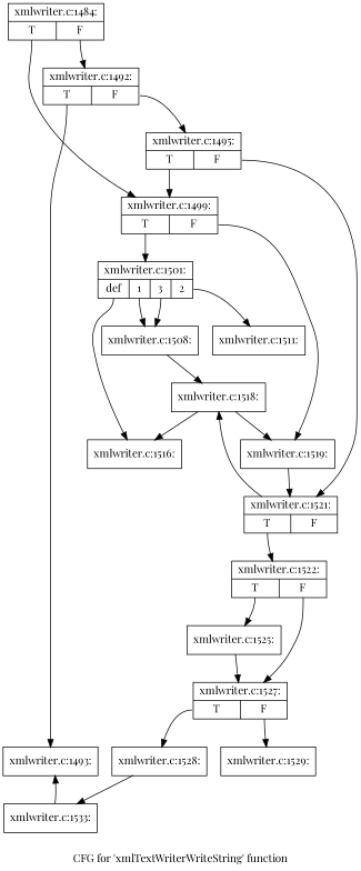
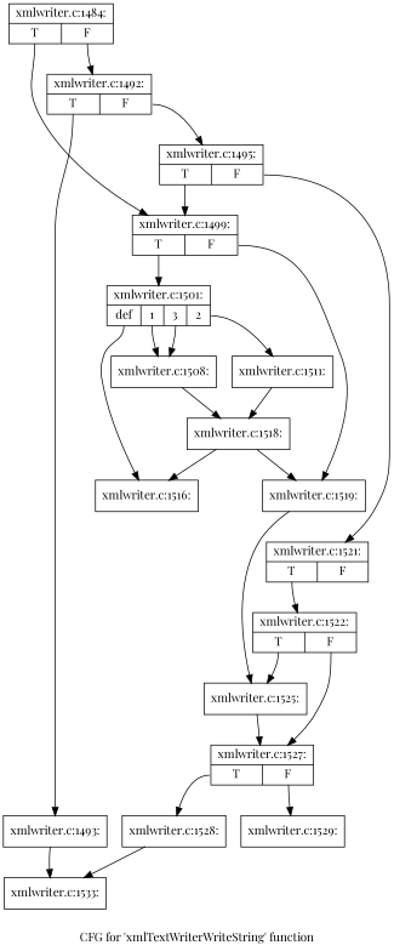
  digraph {
    fontname="Playfair Display"
    label="CFG for 'xmlTextWriterWriteString' function"
    node [fontname="Playfair Display" shape=record]
    edge [fontname="Playfair Display"]
    n1 [label="{xmlwriter.c:1484:|{<s0>T|<s1>F}}"]
    n2 [label="{xmlwriter.c:1492:|{<s0>T|<s1>F}}"]
    n3 [label="{xmlwriter.c:1499:|{<s0>T|<s1>F}}"]
    n4 [label="{xmlwriter.c:1493:}"]
    n5 [label="{xmlwriter.c:1533:}"]
    n6 [label="{xmlwriter.c:1495:|{<s0>T|<s1>F}}"]
    n7 [label="{xmlwriter.c:1521:|{<s0>T|<s1>F}}"]
    n8 [label="{xmlwriter.c:1501:|{<s0>def|<s1>1|<s2>3|<s3>2}}"]
    n9 [label="{xmlwriter.c:1519:}"]
    n10 [label="{xmlwriter.c:1522:|{<s0>T|<s1>F}}"]
    n11 [label="{xmlwriter.c:1516:}"]
    n12 [label="{xmlwriter.c:1508:}"]
    n13 [label="{xmlwriter.c:1511:}"]
    n14 [label="{xmlwriter.c:1525:}"]
    n15 [label="{xmlwriter.c:1527:|{<s0>T|<s1>F}}"]
    n16 [label="{xmlwriter.c:1518:}"]
    n17 [label="{xmlwriter.c:1528:}"]
    n18 [label="{xmlwriter.c:1529:}"]
    n1 -> n2 [tailport=s1]
    n1 -> n3 [tailport=s0]
    n2 -> n4 [tailport=s0]
    n2 -> n6 [tailport=s1]
    n3 -> n8 [tailport=s0]
    n3 -> n9 [tailport=s1]
-   n5 -> n4
+   n4 -> n5
    n6 -> n3 [tailport=s0]
    n6 -> n7 [tailport=s1]
    n7 -> n10 [tailport=s0]
    n8 -> n11 [tailport=s0]
    n8 -> n12 [tailport=s1]
    n8 -> n12 [tailport=s2]
    n8 -> n13 [tailport=s3]
-   n9 -> n7
+   n9 -> n14
    n10 -> n14 [tailport=s0]
    n10 -> n15 [tailport=s1]
    n12 -> n16
-   n7 -> n16
+   n13 -> n16
    n14 -> n15
    n15 -> n17 [tailport=s0]
    n15 -> n18 [tailport=s1]
    n16 -> n9
    n16 -> n11
    n17 -> n5
  }
